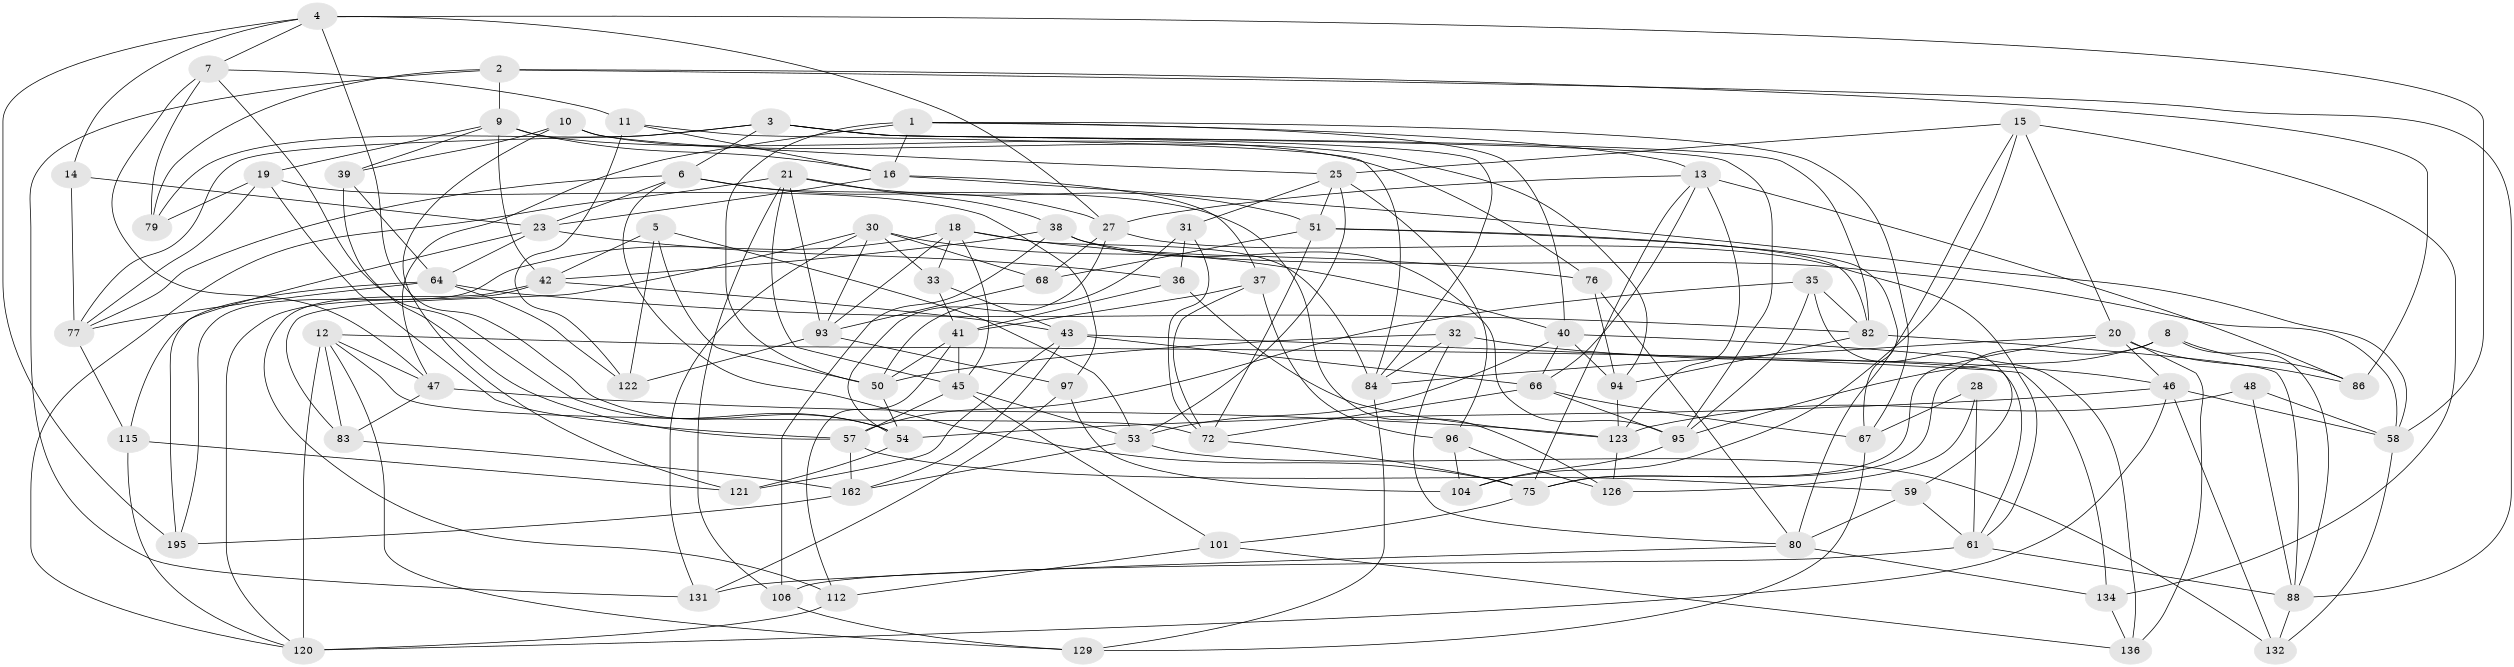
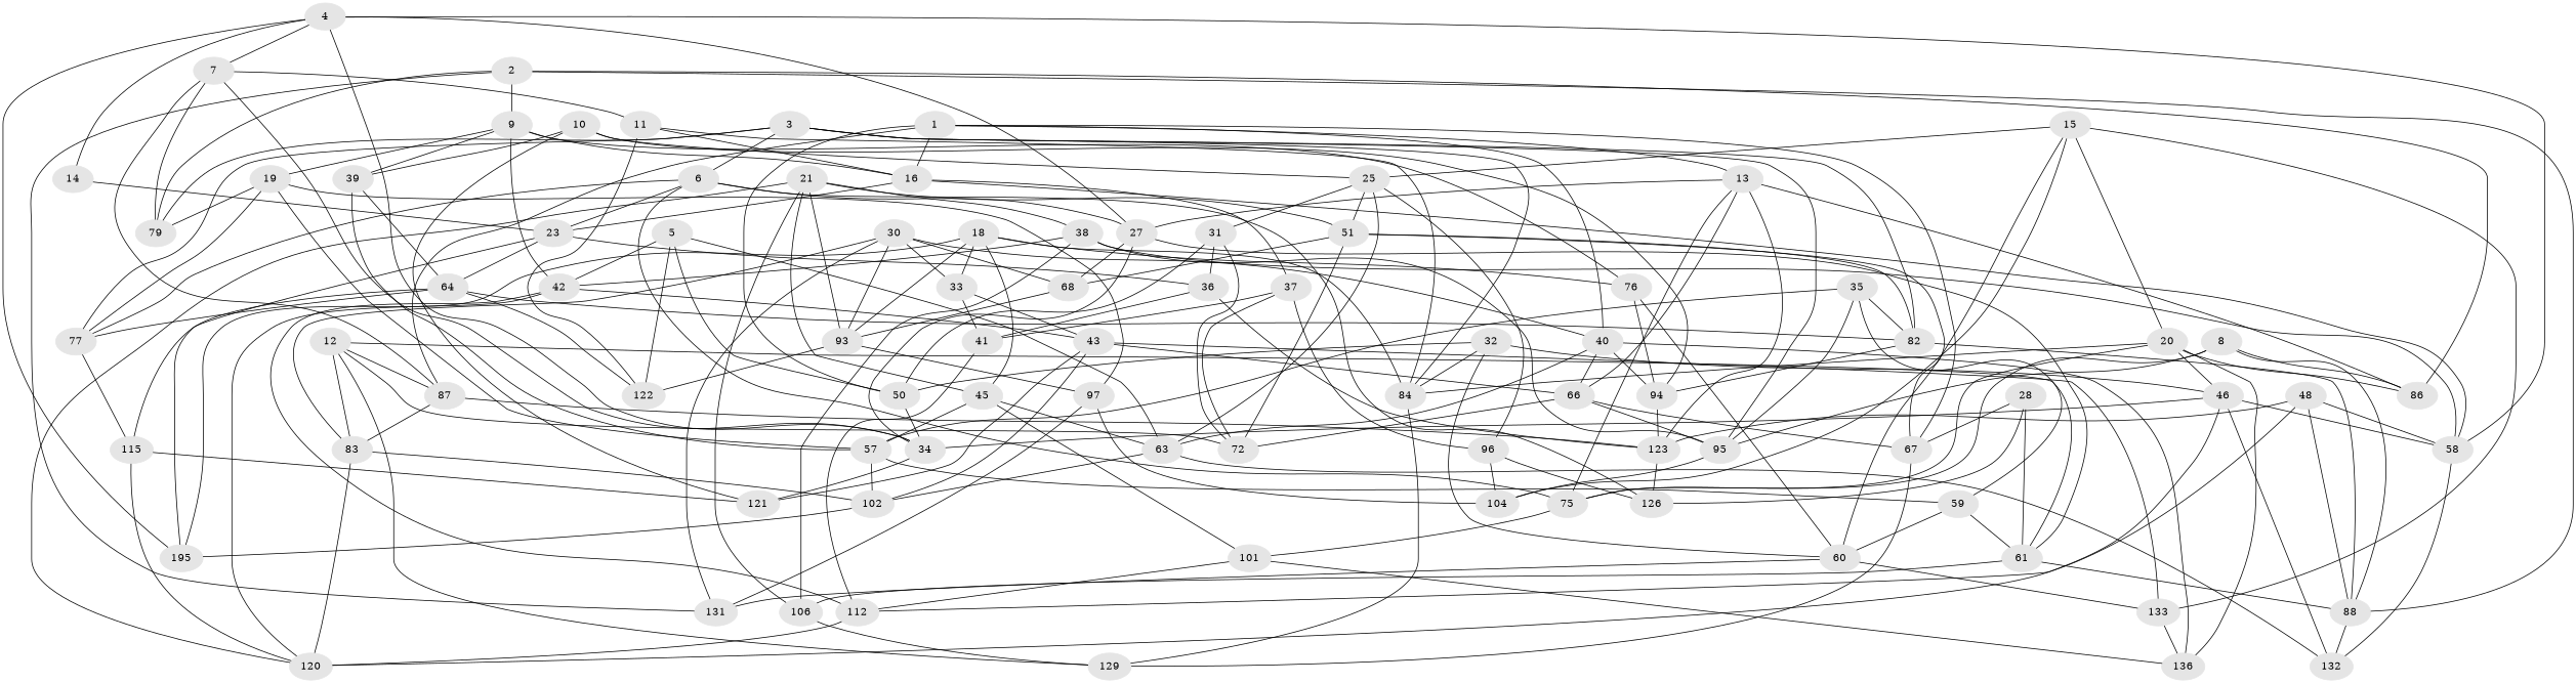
  graph {
    node [color=gray90 style=filled]
    1 [super="+52"]
    13 [super="+114"]
    16 [super="+22"]
    40 [super="+103"]
-   47 [super="+55"]
+   47 [super="+55" label=87]
    50 [super="+85"]
    67 [super="+134"]
    86
    27 [super="+56"]
    75 [super="+98"]
    66 [super="+113"]
    123 [super="+124"]
    58 [super="+91"]
    23 [super="+61"]
    37
-   53 [super="+96"]
+   53 [super="+96" label=63]
    94 [super="+110"]
    136
    83
-   54 [super="+93"]
+   54 [super="+93" label=34]
    129
    2 [super="+90"]
    9 [super="+34"]
    79
    88 [super="+125"]
    131
    42 [super="+99"]
    19 [super="+63"]
    39
    76
    132
-   102 [super="+119" label=162]
+   102 [super="+119"]
    n33 [label=195]
    3 [super="+26"]
    6 [super="+17"]
    77 [super="+137"]
    82 [super="+127"]
    84 [super="+139"]
    95 [super="+135"]
    126
    115
    104
    4 [super="+107"]
    7 [super="+24"]
    14
    11
    n47 [label=61 super="+108"]
    68
    121
    5 [super="+62"]
    122
    120 [super="+138"]
    112 [super="+128"]
    43 [super="+116"]
    36
    64 [super="+89"]
    101
    8
    57 [super="+87"]
    97
-   80 [super="+111"]
+   80 [super="+111" label=60]
    25 [super="+109"]
    51 [super="+65"]
    31
    n65 [label=96]
    10
    12 [super="+78"]
    72 [super="+100"]
    106
    15 [super="+71"]
    20 [super="+74"]
-   133 [label=134]
+   133
    46 [super="+118"]
    41 [super="+70"]
    18 [super="+117"]
    33
    45 [super="+69"]
    n78 [label=93 super="+81"]
    59
    21 [super="+44"]
    38 [super="+49"]
    28
    30 [super="+130"]
    32
    35
    48
    1 -- 13
    1 -- 16
    1 -- 40
    1 -- 47
    1 -- 50
    1 -- 67
    13 -- 86
    13 -- 27
    13 -- 75
    13 -- 66
    13 -- 123
    16 -- 58
    16 -- 23
    16 -- 37
    40 -- 66
    40 -- 53
    40 -- 94
    40 -- 136
    47 -- 123
    47 -- 83
    50 -- 54
    67 -- 129
    27 -- 54
    27 -- n47
    27 -- 68
    75 -- 101
    66 -- 67
    66 -- 95
    66 -- 72
    123 -- 126
    58 -- 132
    23 -- n33
    23 -- 36
    23 -- 64
    37 -- n65
    37 -- 72
    37 -- 41
    53 -- 132
    53 -- 102
    94 -- 123
    83 -- 102
    54 -- 121
    2 -- 86
    2 -- 9
    2 -- 79
    2 -- 88
    2 -- 131
    9 -- 16
    9 -- 42
    9 -- 19
    9 -- 39
    9 -- 76
    88 -- 132
    42 -- 120
    42 -- 112
    42 -- 43
    19 -- 79
    19 -- 77
    19 -- 57
    19 -- 97
    39 -- 64
    39 -- 57
    76 -- 94
    76 -- 80
    102 -- n33
    3 -- 79
    3 -- 6
    3 -- 77
    3 -- 82
    3 -- 84
    3 -- 95
    6 -- 27
    6 -- 75
    6 -- 23
    6 -- 77
    6 -- 126
    77 -- 115
    82 -- 94
    82 -- 88
    84 -- 129
    95 -- 104
    115 -- 121
    115 -- 120
    4 -- 27
    4 -- 58
    4 -- 54
    4 -- n33
    4 -- 7
    4 -- 14
    7 -- 47 [weight=2]
    7 -- 54
    7 -- 79
    7 -- 11
    14 -- 23
-   14 -- 77
    11 -- 16
    11 -- 84
    11 -- 122
    n47 -- 88
    n47 -- 106
    68 -- n78
    5 -- 50
    5 -- 53
    5 -- 42
    5 -- 122
    112 -- 120
    43 -- 66
    43 -- 102
    43 -- 121
    43 -- 133
    36 -- 123
    36 -- 41
    64 -- 77
    64 -- 82
    64 -- 115
    64 -- 122
    101 -- 136
    101 -- 112
    8 -- 86
    8 -- 75
    8 -- 88
    8 -- 95
    57 -- 102
    57 -- 59
    97 -- 131
    97 -- 104
    80 -- 131
    80 -- 133
    25 -- 53
    25 -- 51
    25 -- 31
    25 -- n65
    51 -- 67
    51 -- 82
    51 -- 68
    51 -- 72
    31 -- 50
    31 -- 36
    31 -- 72
    n65 -- 126
    n65 -- 104
    10 -- 94
    10 -- 39
    10 -- 121
    10 -- 25
    12 -- 47
    12 -- 83
    12 -- 129
    12 -- n47
-   12 -- 120
+   83 -- 120
    12 -- 72
-   72 -- 75
    106 -- 129
    15 -- 104
    15 -- 80
    15 -- 25
    15 -- 20
    15 -- 133
    20 -- 86
    20 -- 75
    20 -- 136
    20 -- 84
    20 -- 46
    133 -- 136
    46 -- 58
    46 -- 54
    46 -- 132
    46 -- 120
-   41 -- 50
    41 -- 112
-   41 -- 45
    18 -- 76
    18 -- n33
    18 -- 84
    18 -- 33
    18 -- 45
    18 -- n78
    33 -- 43
    33 -- 41
    45 -- 53
    45 -- 101
    45 -- 57
    n78 -- 122
    n78 -- 97
    59 -- n47
    59 -- 80
    21 -- 120
    21 -- 51
    21 -- 106
    21 -- 45
    21 -- n78
    21 -- 38
    38 -- 58
    38 -- 42
    38 -- 95
    38 -- 106
    28 -- 67 [weight=2]
    28 -- 126
    28 -- n47
    30 -- 40
    30 -- 83
    30 -- 131
    30 -- 68
    30 -- 33
    30 -- n78
    32 -- 50
    32 -- 84
    32 -- 80
    32 -- 46
    35 -- 82
    35 -- 95
    35 -- 57
    35 -- 59
    48 -- 123
    48 -- 58
    48 -- 88
+   48 -- 112
  }
